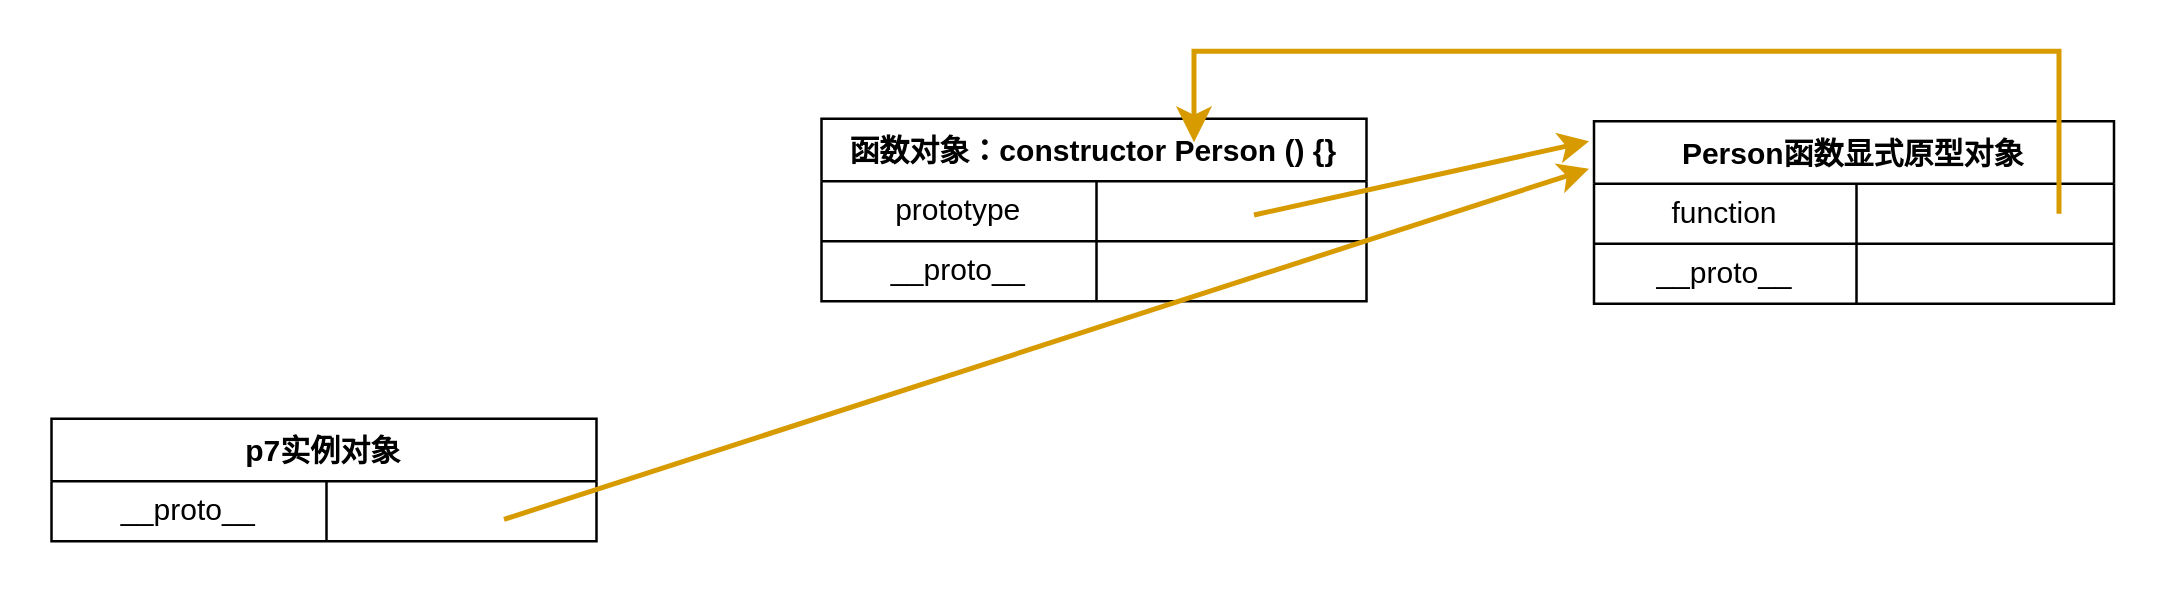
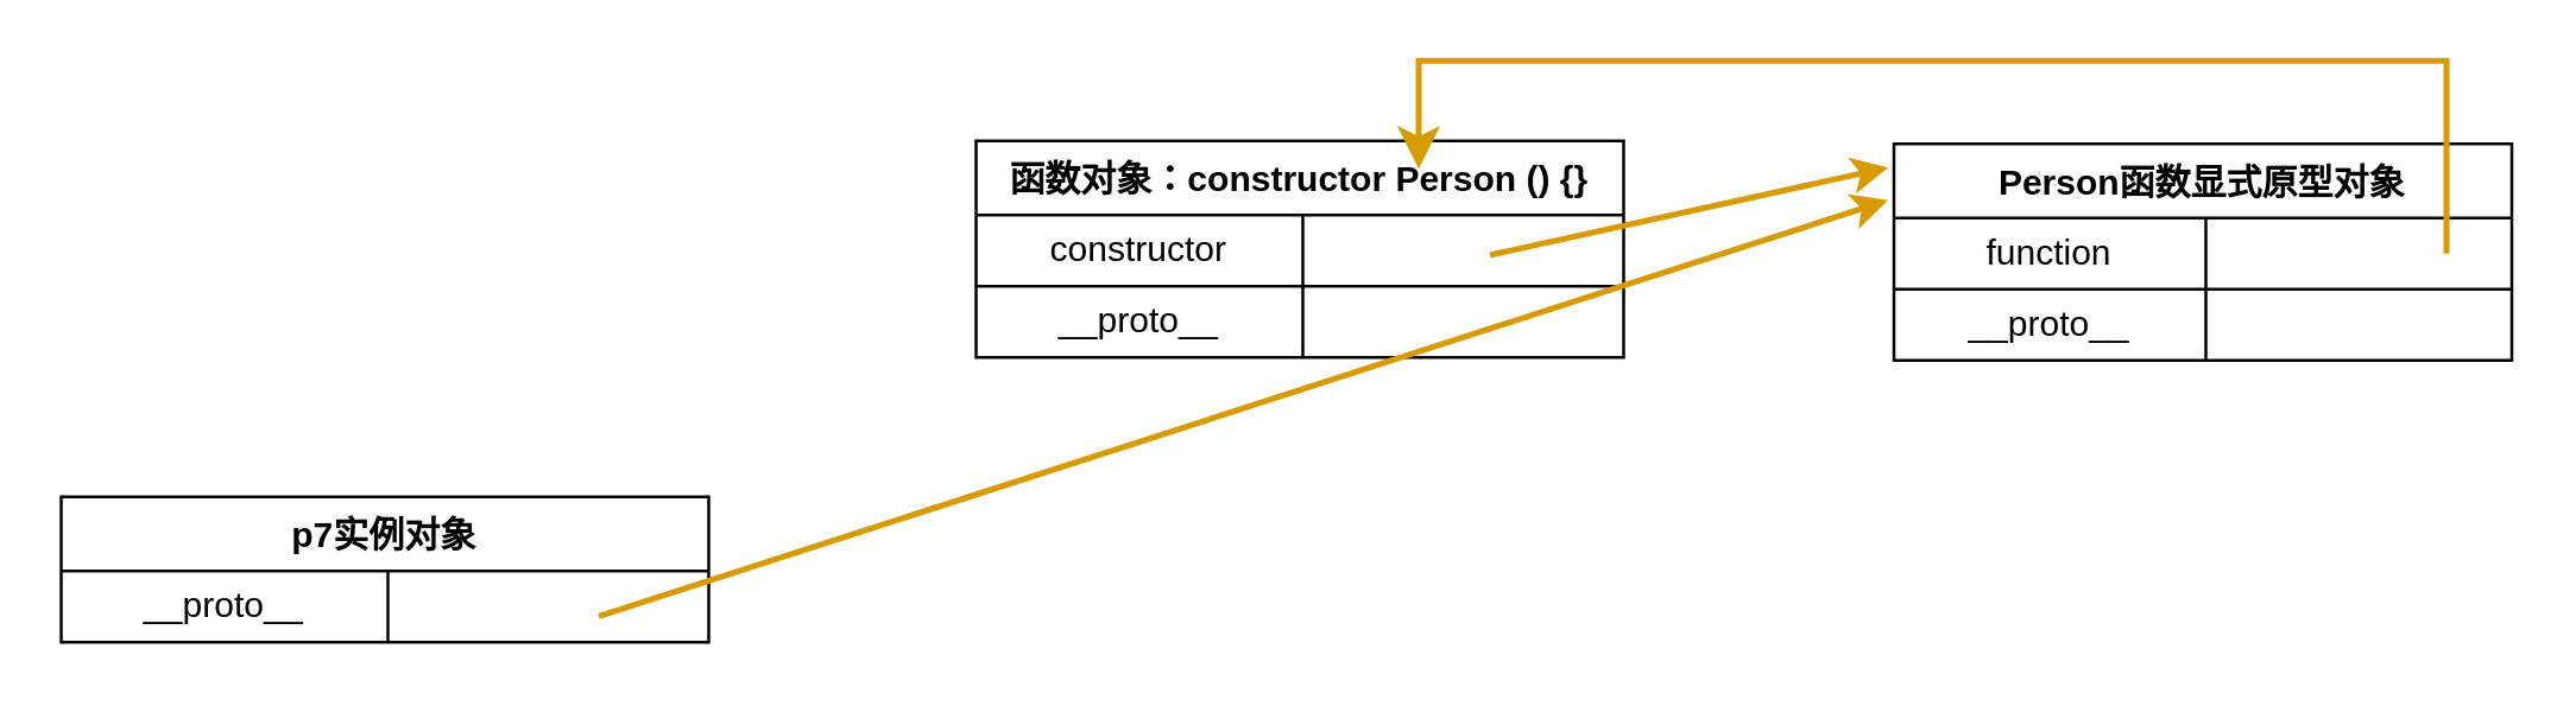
  <mxCell id="0" />
  <mxCell id="1" parent="0" />
  <mxCell id="2" value="函数对象：constructor Person () {}" style="shape=table;startSize=25;container=1;collapsible=0;childLayout=tableLayout;fontStyle=1;align=center;rounded=0;labelBorderColor=none;sketch=0;strokeColor=#000000;fontColor=#000000;fillColor=none;" vertex="1" parent="1"><mxGeometry x="328" y="47" width="218" height="73" as="geometry" /></mxCell>
  <mxCell id="3" value="" style="shape=tableRow;horizontal=0;startSize=0;swimlaneHead=0;swimlaneBody=0;top=0;left=0;bottom=0;right=0;collapsible=0;dropTarget=0;fillColor=none;points=[[0,0.5],[1,0.5]];portConstraint=eastwest;rounded=0;labelBorderColor=#000000;sketch=0;strokeColor=#000000;fontColor=#000000;" vertex="1" parent="2"><mxGeometry y="25" width="218" height="24" as="geometry" /></mxCell>
- <mxCell id="4" value="prototype" style="shape=partialRectangle;html=1;whiteSpace=wrap;connectable=0;fillColor=none;top=0;left=0;bottom=0;right=0;overflow=hidden;rounded=0;labelBorderColor=none;sketch=0;strokeColor=#000000;fontColor=#000000;" vertex="1" parent="3"><mxGeometry width="110" height="24" as="geometry"><mxRectangle width="110" height="24" as="alternateBounds" /></mxGeometry></mxCell>
+ <mxCell id="4" value="constructor" style="shape=partialRectangle;html=1;whiteSpace=wrap;connectable=0;fillColor=none;top=0;left=0;bottom=0;right=0;overflow=hidden;rounded=0;labelBorderColor=none;sketch=0;strokeColor=#000000;fontColor=#000000;" vertex="1" parent="3"><mxGeometry width="110" height="24" as="geometry"><mxRectangle width="110" height="24" as="alternateBounds" /></mxGeometry></mxCell>
  <mxCell id="5" value="" style="shape=partialRectangle;html=1;whiteSpace=wrap;connectable=0;fillColor=none;top=0;left=0;bottom=0;right=0;overflow=hidden;rounded=0;labelBorderColor=none;sketch=0;strokeColor=#000000;fontColor=#000000;" vertex="1" parent="3"><mxGeometry x="110" width="108" height="24" as="geometry"><mxRectangle width="108" height="24" as="alternateBounds" /></mxGeometry></mxCell>
  <mxCell id="6" value="" style="shape=tableRow;horizontal=0;startSize=0;swimlaneHead=0;swimlaneBody=0;top=0;left=0;bottom=0;right=0;collapsible=0;dropTarget=0;fillColor=none;points=[[0,0.5],[1,0.5]];portConstraint=eastwest;rounded=0;labelBorderColor=#000000;sketch=0;strokeColor=#000000;fontColor=#000000;" vertex="1" parent="2"><mxGeometry y="49" width="218" height="24" as="geometry" /></mxCell>
  <mxCell id="7" value="__proto__" style="shape=partialRectangle;html=1;whiteSpace=wrap;connectable=0;fillColor=none;top=0;left=0;bottom=0;right=0;overflow=hidden;rounded=0;labelBorderColor=none;sketch=0;strokeColor=#000000;fontColor=#000000;" vertex="1" parent="6"><mxGeometry width="110" height="24" as="geometry"><mxRectangle width="110" height="24" as="alternateBounds" /></mxGeometry></mxCell>
  <mxCell id="8" value="" style="shape=partialRectangle;html=1;whiteSpace=wrap;connectable=0;fillColor=none;top=0;left=0;bottom=0;right=0;overflow=hidden;rounded=0;labelBorderColor=none;sketch=0;strokeColor=#000000;fontColor=#000000;" vertex="1" parent="6"><mxGeometry x="110" width="108" height="24" as="geometry"><mxRectangle width="108" height="24" as="alternateBounds" /></mxGeometry></mxCell>
  <mxCell id="9" value="Person函数显式原型对象" style="shape=table;startSize=25;container=1;collapsible=0;childLayout=tableLayout;fontStyle=1;align=center;rounded=0;labelBorderColor=none;sketch=0;strokeColor=#000000;fontColor=#000000;fillColor=none;" vertex="1" parent="1"><mxGeometry x="637" y="48" width="208" height="73" as="geometry" /></mxCell>
  <mxCell id="10" value="" style="shape=tableRow;horizontal=0;startSize=0;swimlaneHead=0;swimlaneBody=0;top=0;left=0;bottom=0;right=0;collapsible=0;dropTarget=0;fillColor=none;points=[[0,0.5],[1,0.5]];portConstraint=eastwest;rounded=0;labelBorderColor=#000000;sketch=0;strokeColor=#000000;fontColor=#000000;" vertex="1" parent="9"><mxGeometry y="25" width="208" height="24" as="geometry" /></mxCell>
  <mxCell id="11" value="function" style="shape=partialRectangle;html=1;whiteSpace=wrap;connectable=0;fillColor=none;top=0;left=0;bottom=0;right=0;overflow=hidden;rounded=0;labelBorderColor=none;sketch=0;strokeColor=default;fontColor=#000000;" vertex="1" parent="10"><mxGeometry width="105" height="24" as="geometry"><mxRectangle width="105" height="24" as="alternateBounds" /></mxGeometry></mxCell>
  <mxCell id="12" value="" style="shape=partialRectangle;html=1;whiteSpace=wrap;connectable=0;fillColor=none;top=0;left=0;bottom=0;right=0;overflow=hidden;rounded=0;labelBorderColor=none;sketch=0;strokeColor=#000000;fontColor=#000000;" vertex="1" parent="10"><mxGeometry x="105" width="103" height="24" as="geometry"><mxRectangle width="103" height="24" as="alternateBounds" /></mxGeometry></mxCell>
  <mxCell id="13" value="" style="shape=tableRow;horizontal=0;startSize=0;swimlaneHead=0;swimlaneBody=0;top=0;left=0;bottom=0;right=0;collapsible=0;dropTarget=0;fillColor=none;points=[[0,0.5],[1,0.5]];portConstraint=eastwest;rounded=0;labelBorderColor=#000000;sketch=0;strokeColor=#000000;fontColor=#000000;" vertex="1" parent="9"><mxGeometry y="49" width="208" height="24" as="geometry" /></mxCell>
  <mxCell id="14" value="__proto__" style="shape=partialRectangle;html=1;whiteSpace=wrap;connectable=0;fillColor=none;top=0;left=0;bottom=0;right=0;overflow=hidden;rounded=0;labelBorderColor=none;sketch=0;strokeColor=default;fontColor=#000000;" vertex="1" parent="13"><mxGeometry width="105" height="24" as="geometry"><mxRectangle width="105" height="24" as="alternateBounds" /></mxGeometry></mxCell>
  <mxCell id="15" value="" style="shape=partialRectangle;html=1;whiteSpace=wrap;connectable=0;fillColor=none;top=0;left=0;bottom=0;right=0;overflow=hidden;rounded=0;labelBorderColor=none;sketch=0;strokeColor=#000000;fontColor=#000000;" vertex="1" parent="13"><mxGeometry x="105" width="103" height="24" as="geometry"><mxRectangle width="103" height="24" as="alternateBounds" /></mxGeometry></mxCell>
  <mxCell id="16" value="" style="endArrow=classic;html=1;strokeColor=#d79b00;fontColor=#000000;fillColor=#ffcd28;strokeWidth=2;gradientColor=#ffa500;exitX=1;exitY=0.5;exitDx=0;exitDy=0;" edge="1" parent="1"><mxGeometry width="50" height="50" relative="1" as="geometry"><mxPoint x="501" y="85.5" as="sourcePoint" /><mxPoint x="635" y="56" as="targetPoint" /></mxGeometry></mxCell>
  <mxCell id="17" value="" style="edgeStyle=elbowEdgeStyle;elbow=vertical;endArrow=classic;html=1;curved=0;rounded=0;endSize=8;startSize=8;fillColor=#ffcd28;gradientColor=#ffa500;strokeColor=#d79b00;strokeWidth=2;entryX=0.798;entryY=0.012;entryDx=0;entryDy=0;entryPerimeter=0;" edge="1" parent="1"><mxGeometry width="50" height="50" relative="1" as="geometry"><mxPoint x="823" y="85" as="sourcePoint" /><mxPoint x="477.004" y="56.356" as="targetPoint" /><Array as="points"><mxPoint x="666.03" y="20" /></Array></mxGeometry></mxCell>
  <mxCell id="18" value="p7实例对象" style="shape=table;startSize=25;container=1;collapsible=0;childLayout=tableLayout;fontStyle=1;align=center;rounded=0;labelBorderColor=none;sketch=0;strokeColor=#000000;fontColor=#000000;fillColor=none;" vertex="1" parent="1"><mxGeometry x="20" y="167" width="218" height="49" as="geometry" /></mxCell>
  <mxCell id="19" value="" style="shape=tableRow;horizontal=0;startSize=0;swimlaneHead=0;swimlaneBody=0;top=0;left=0;bottom=0;right=0;collapsible=0;dropTarget=0;fillColor=none;points=[[0,0.5],[1,0.5]];portConstraint=eastwest;rounded=0;labelBorderColor=#000000;sketch=0;strokeColor=#000000;fontColor=#000000;" vertex="1" parent="18"><mxGeometry y="25" width="218" height="24" as="geometry" /></mxCell>
  <mxCell id="20" value="__proto__" style="shape=partialRectangle;html=1;whiteSpace=wrap;connectable=0;fillColor=none;top=0;left=0;bottom=0;right=0;overflow=hidden;rounded=0;labelBorderColor=none;sketch=0;strokeColor=#000000;fontColor=#000000;" vertex="1" parent="19"><mxGeometry width="110" height="24" as="geometry"><mxRectangle width="110" height="24" as="alternateBounds" /></mxGeometry></mxCell>
  <mxCell id="21" value="" style="shape=partialRectangle;html=1;whiteSpace=wrap;connectable=0;fillColor=none;top=0;left=0;bottom=0;right=0;overflow=hidden;rounded=0;labelBorderColor=none;sketch=0;strokeColor=#000000;fontColor=#000000;" vertex="1" parent="19"><mxGeometry x="110" width="108" height="24" as="geometry"><mxRectangle width="108" height="24" as="alternateBounds" /></mxGeometry></mxCell>
  <mxCell id="22" value="" style="endArrow=classic;html=1;strokeColor=#d79b00;fontColor=#000000;fillColor=#ffcd28;strokeWidth=2;gradientColor=#ffa500;exitX=1;exitY=0.5;exitDx=0;exitDy=0;" edge="1" parent="1"><mxGeometry width="50" height="50" relative="1" as="geometry"><mxPoint x="201" y="207.25" as="sourcePoint" /><mxPoint x="635" y="67" as="targetPoint" /></mxGeometry></mxCell>
